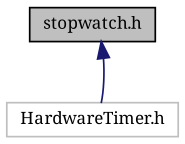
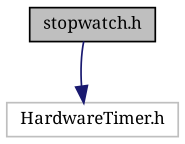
  digraph {
    fontname="Noto Serif"
    node [fontname="Noto Serif" fontsize=10 shape=record style=filled]
    n1 [color=black fillcolor=grey75 fontcolor=black height=0.2 label="stopwatch.h" width=0.4]
    n2 [color=grey75 fillcolor=white height=0.2 label="HardwareTimer.h" width=0.4]
-   n2 -> n1 [color=midnightblue fontname="Noto Serif" fontsize=10 labelfontname=Helvetica labelfontsize=10 style=solid]
+   n1 -> n2 [color=midnightblue fontname="Noto Serif" fontsize=10 labelfontname=Helvetica labelfontsize=10 style=solid]
  }
